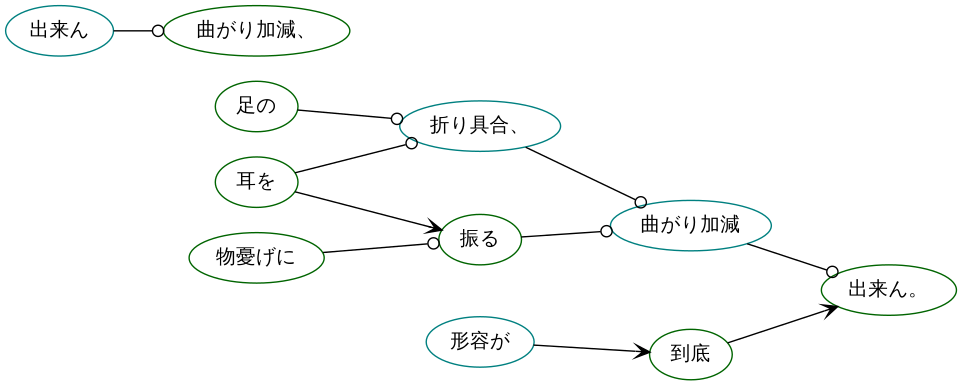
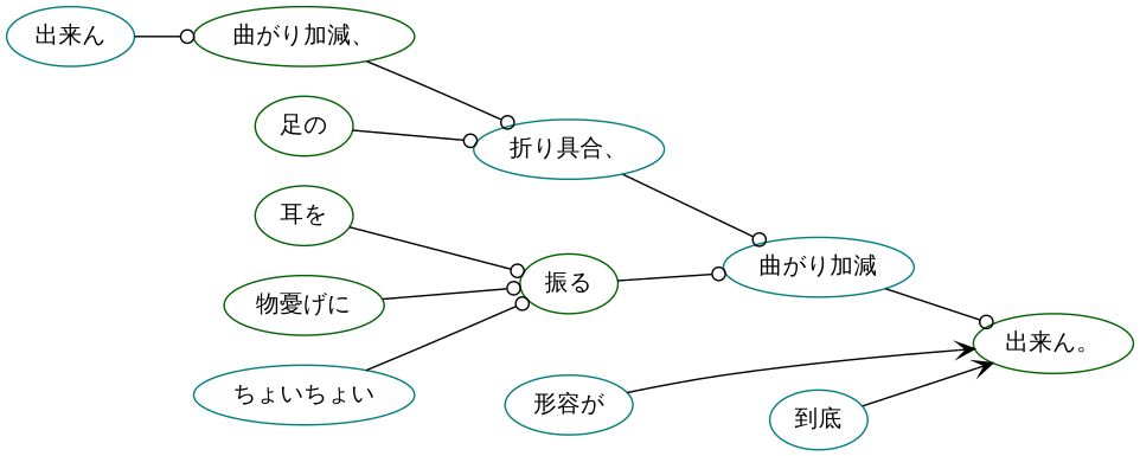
  digraph {
    fontname=Lato
    rankdir=LR
    node [color=teal fontname=Lato]
    edge [arrowhead=odot fontname=Lato]
    n1 [label="出来ん"]
    n2 [color=darkgreen label="曲がり加減、"]
    n3 [label="折り具合、"]
    n4 [label="曲がり加減"]
    n5 [color=darkgreen label="足の"]
    n6 [color=darkgreen label="出来ん。"]
    n7 [color=darkgreen label="物憂げに"]
    n8 [color=darkgreen label="振る"]
    n9 [color=darkgreen label="耳を"]
-   n11 [color=darkgreen label="到底"]
+   n10 [label="ちょいちょい"]
+   n11 [label="到底"]
    n12 [label="形容が"]
    n1 -> n2
-   n9 -> n3
+   n2 -> n3
    n3 -> n4
    n4 -> n6
    n5 -> n3
    n7 -> n8
    n8 -> n4
-   n9 -> n8 [arrowhead=vee]
+   n9 -> n8
+   n10 -> n8
    n11 -> n6 [arrowhead=vee]
-   n12 -> n11 [arrowhead=vee]
+   n12 -> n6 [arrowhead=vee]
  }
